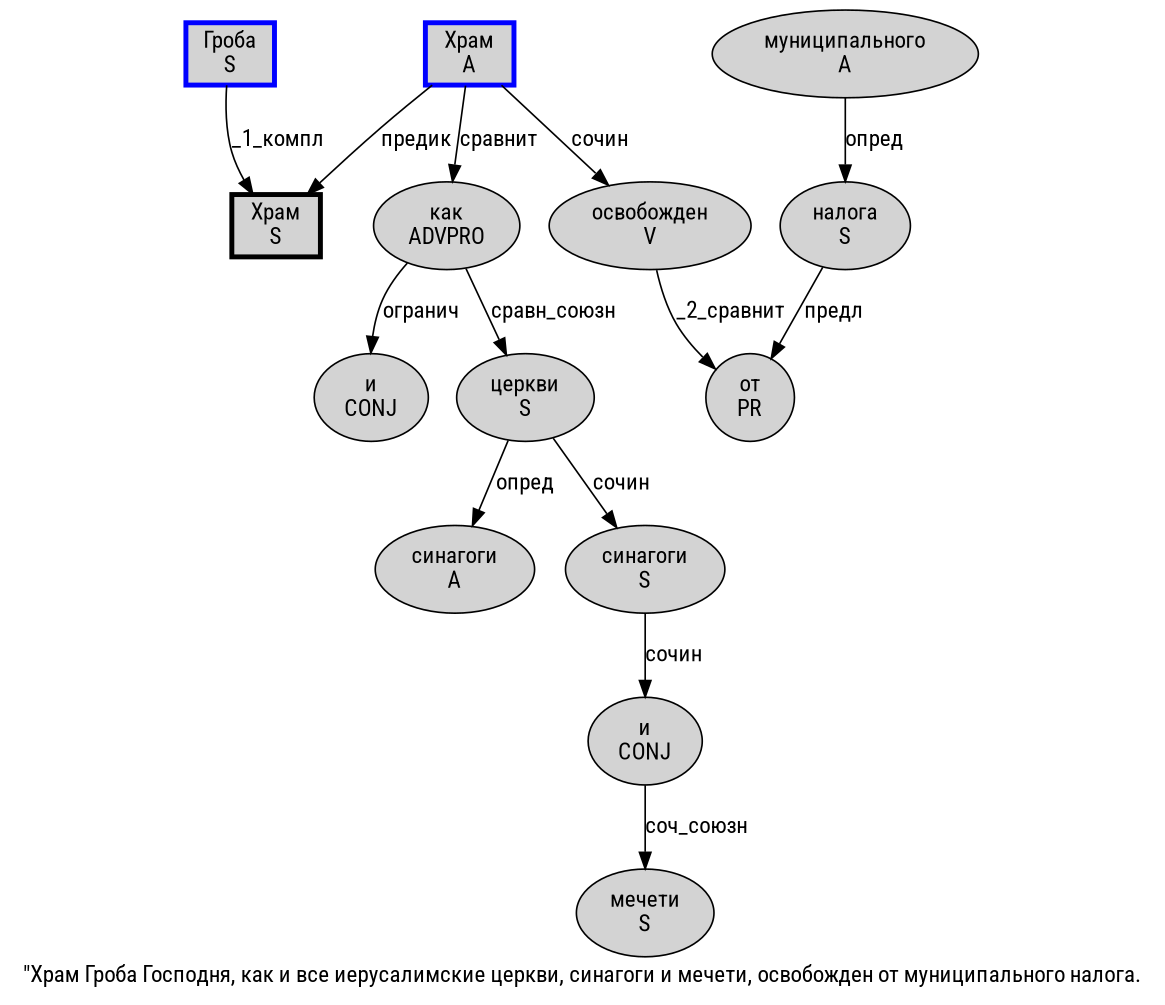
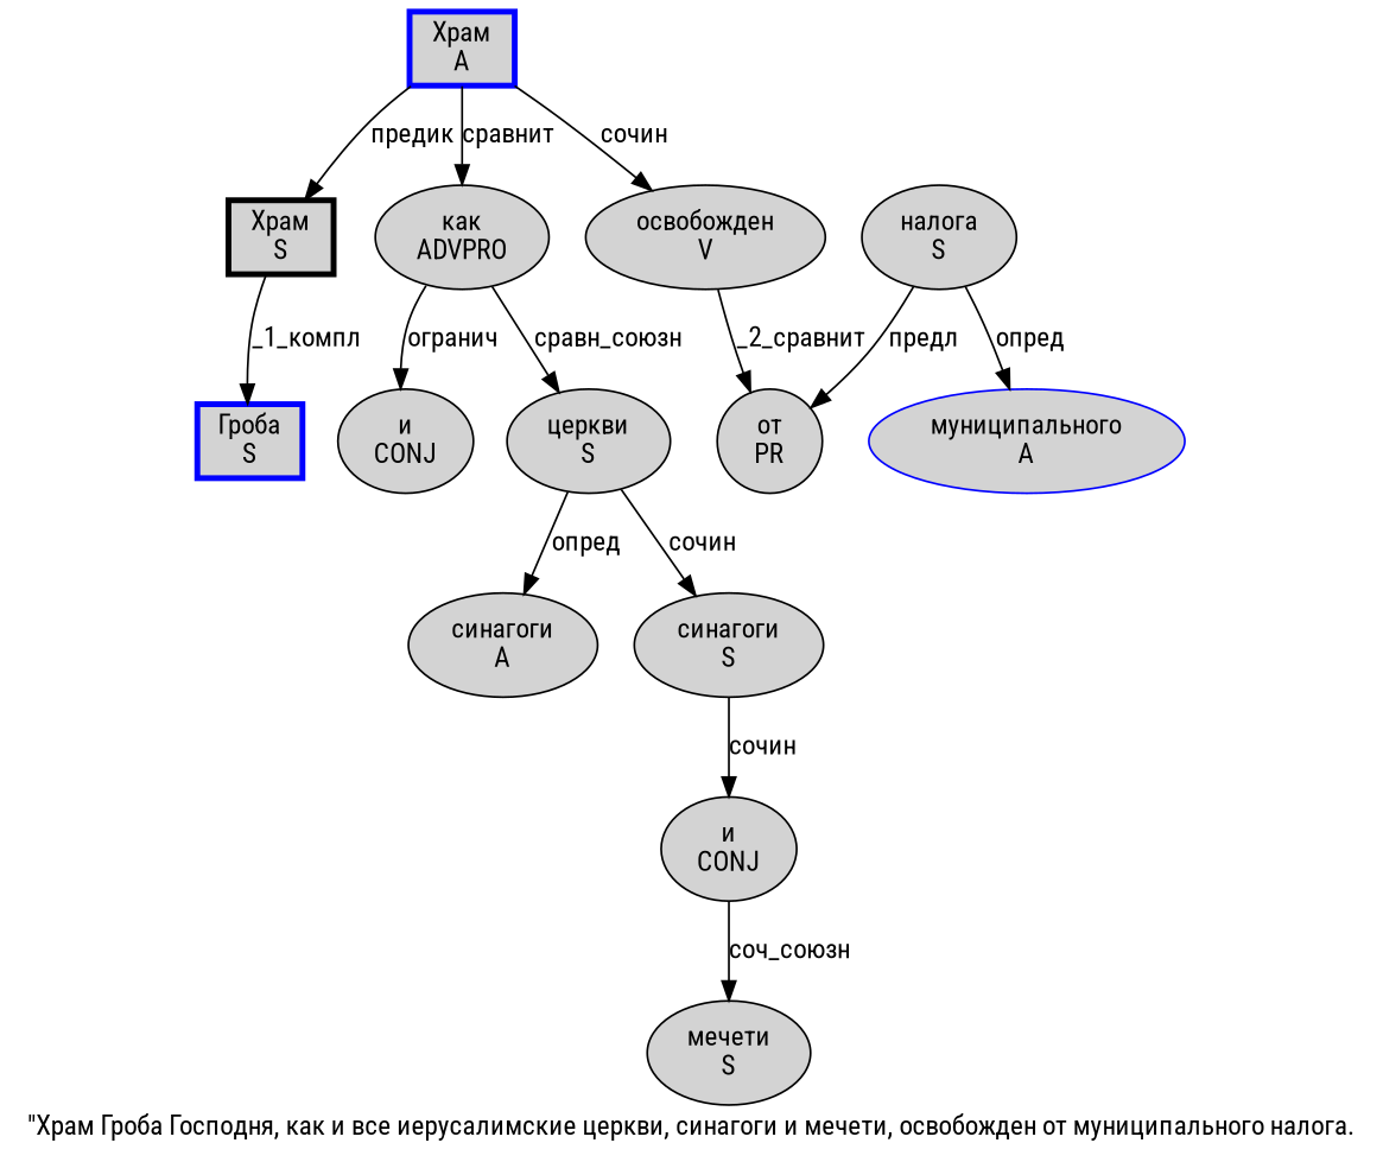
  digraph {
    fontname="Roboto Condensed"
    label="\"Храм Гроба Господня, как и все иерусалимские церкви, синагоги и мечети, освобожден от муниципального налога."
    node [fillcolor=lightgray fontname="Roboto Condensed" penwidth=1 shape=ellipse style=filled]
    edge [fontname="Roboto Condensed"]
    n1 [color=black label="Храм\nS" penwidth=3 shape=box]
    n2 [color=blue label="Гроба\nS" penwidth=3 shape=box]
    n3 [color=blue label="Храм\nA" penwidth=3 shape=box]
    n4 [label="как\nADVPRO"]
    n5 [label="освобожден\nV"]
    n6 [label="и\nCONJ"]
    n7 [label="церкви\nS"]
    n8 [label="от\nPR"]
    n9 [label="синагоги\nA"]
    n10 [label="синагоги\nS"]
    n11 [label="и\nCONJ"]
    n12 [label="мечети\nS"]
    n13 [label="налога\nS"]
-   n14 [label="муниципального\nA"]
-   n2 -> n1 [label="_1_компл"]
+   n14 [label="муниципального\nA" color=blue]
+   n1 -> n2 [label="_1_компл"]
    n3 -> n1 [label="предик"]
    n3 -> n4 [label="сравнит"]
    n3 -> n5 [label="сочин"]
    n4 -> n6 [label="огранич"]
    n4 -> n7 [label="сравн_союзн"]
    n5 -> n8 [label="_2_сравнит"]
    n7 -> n9 [label="опред"]
    n7 -> n10 [label="сочин"]
    n10 -> n11 [label="сочин"]
    n11 -> n12 [label="соч_союзн"]
    n13 -> n8 [label="предл"]
-   n14 -> n13 [label="опред"]
+   n13 -> n14 [label="опред"]
  }
